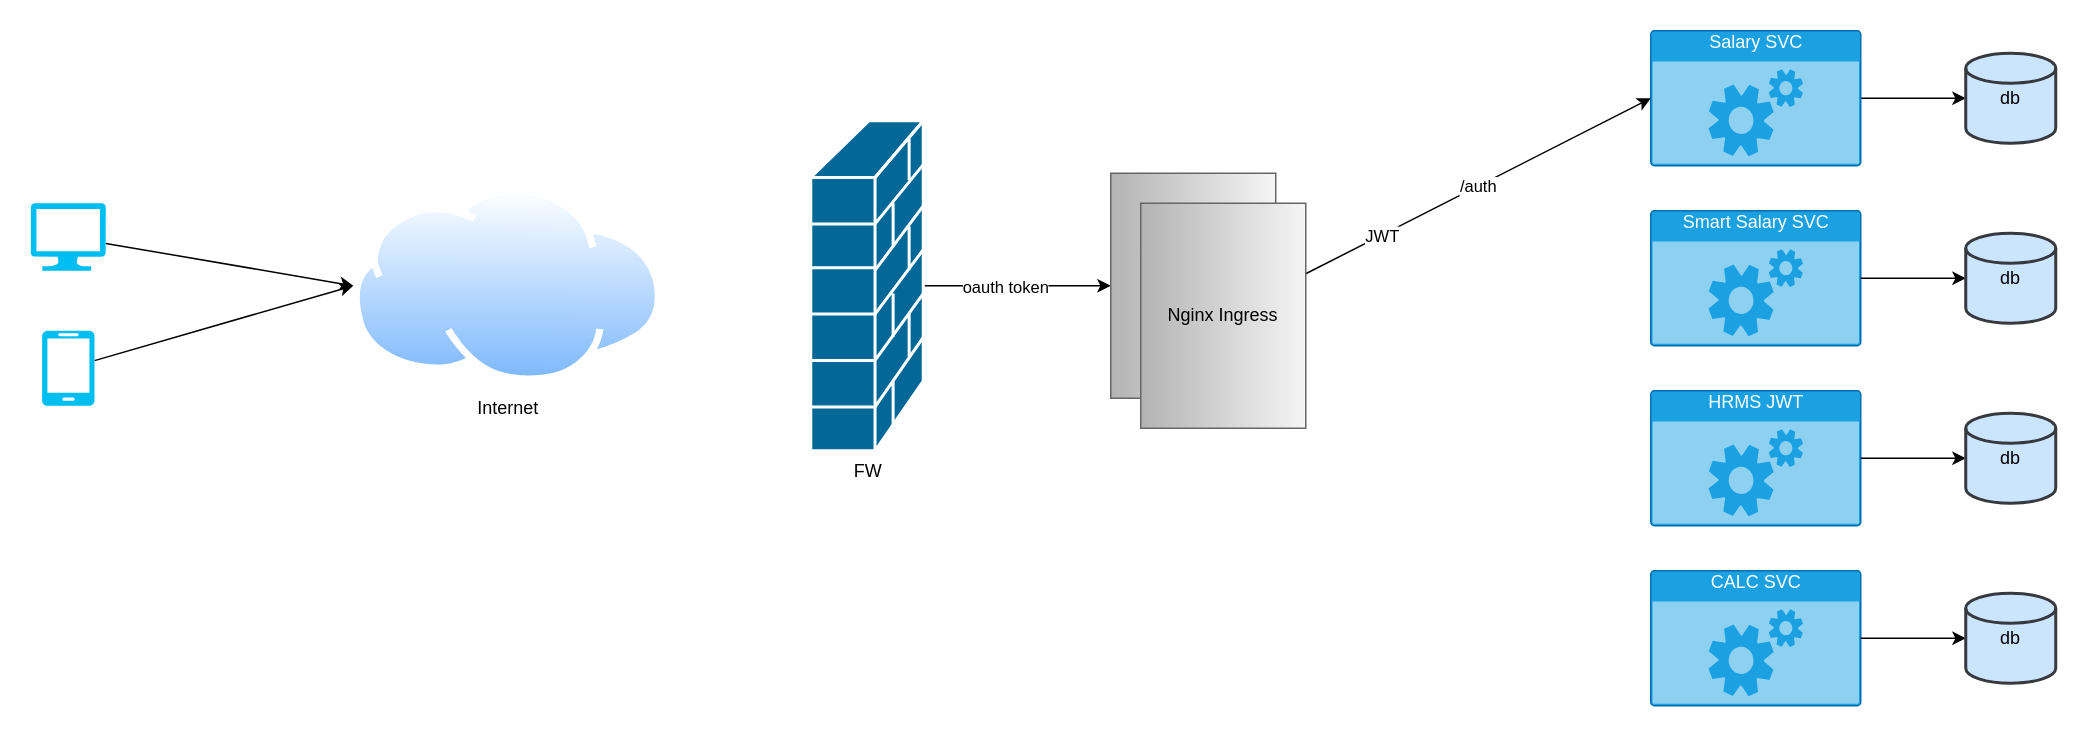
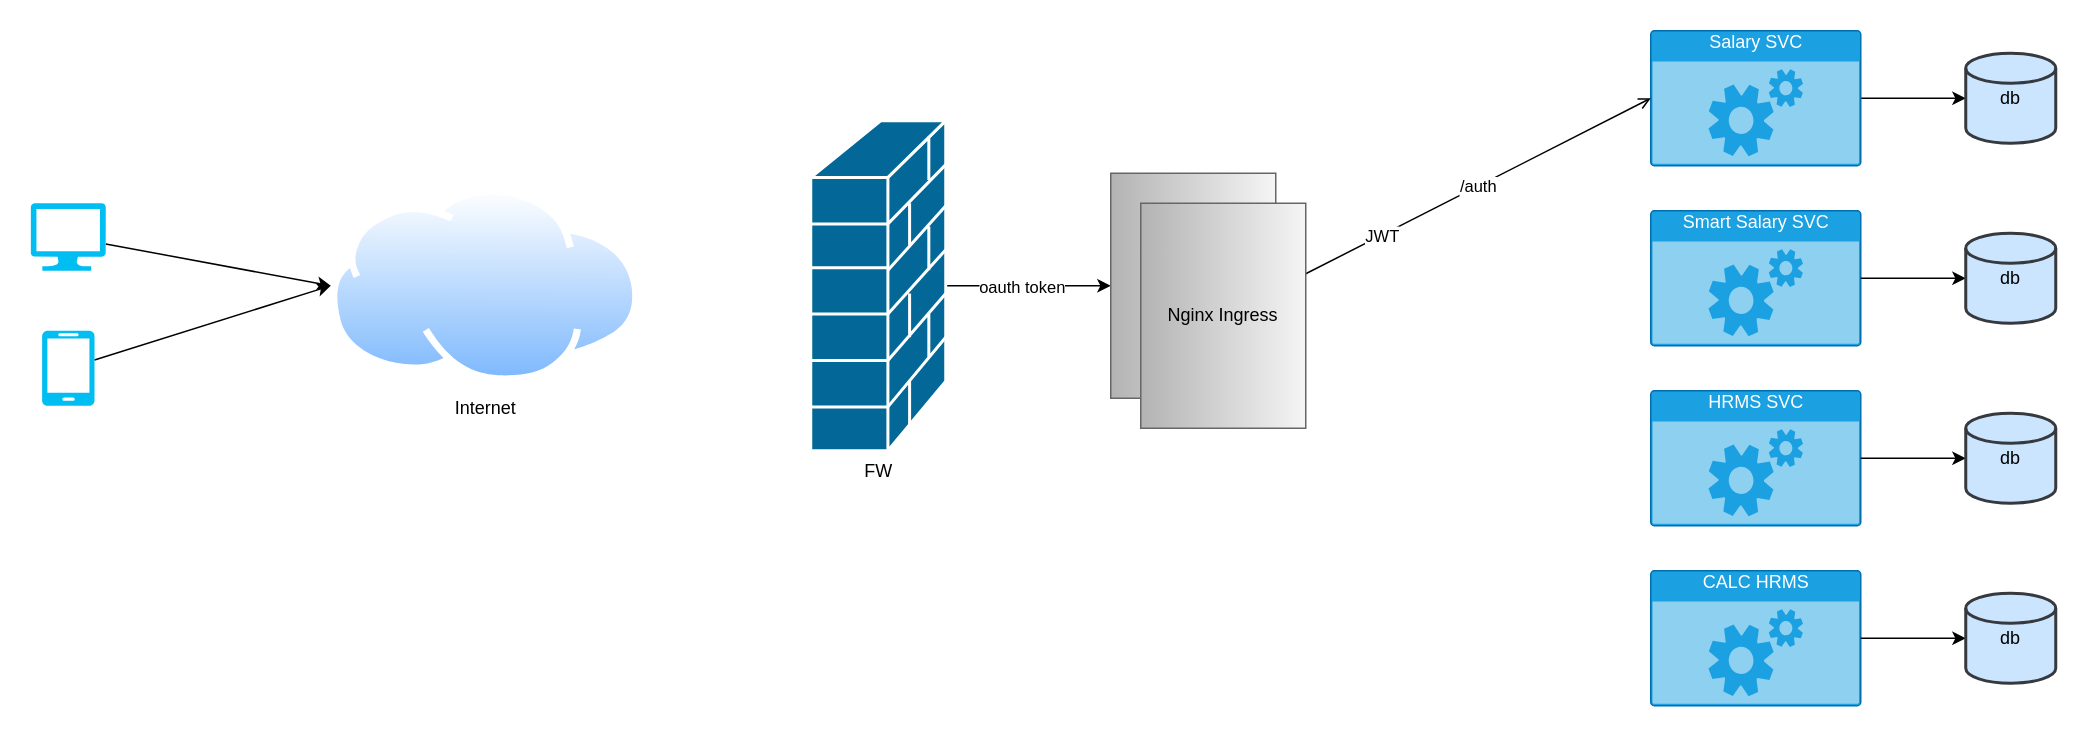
  <mxCell id="0" />
  <mxCell id="1" parent="0" />
  <mxCell id="2" style="edgeStyle=none;rounded=0;orthogonalLoop=1;jettySize=auto;html=1;entryX=0;entryY=0.5;entryDx=0;entryDy=0;" parent="1" source="3" target="6" edge="1"><mxGeometry relative="1" as="geometry" /></mxCell>
  <mxCell id="3" value="" style="verticalLabelPosition=bottom;html=1;verticalAlign=top;align=center;strokeColor=none;fillColor=#00BEF2;shape=mxgraph.azure.computer;pointerEvents=1;" parent="1" vertex="1"><mxGeometry x="20" y="135" width="50" height="45" as="geometry" /></mxCell>
  <mxCell id="4" style="edgeStyle=none;rounded=0;orthogonalLoop=1;jettySize=auto;html=1;entryX=0;entryY=0.5;entryDx=0;entryDy=0;" parent="1" source="5" target="6" edge="1"><mxGeometry relative="1" as="geometry" /></mxCell>
  <mxCell id="5" value="" style="verticalLabelPosition=bottom;html=1;verticalAlign=top;align=center;strokeColor=none;fillColor=#00BEF2;shape=mxgraph.azure.mobile;pointerEvents=1;" parent="1" vertex="1"><mxGeometry x="27.5" y="220" width="35" height="50" as="geometry" /></mxCell>
- <mxCell id="6" value="Internet" style="aspect=fixed;perimeter=ellipsePerimeter;html=1;align=center;shadow=0;dashed=0;spacingTop=3;image;image=img/lib/active_directory/internet_cloud.svg;" parent="1" vertex="1"><mxGeometry x="235" y="125" width="206.34" height="130" as="geometry" /></mxCell>
+ <mxCell id="6" value="Internet" style="aspect=fixed;perimeter=ellipsePerimeter;html=1;align=center;shadow=0;dashed=0;spacingTop=3;image;image=img/lib/active_directory/internet_cloud.svg;" parent="1" vertex="1"><mxGeometry x="220" y="125" width="206.34" height="130" as="geometry" /></mxCell>
  <mxCell id="7" style="edgeStyle=none;rounded=0;orthogonalLoop=1;jettySize=auto;html=1;exitX=1;exitY=0.5;exitDx=0;exitDy=0;exitPerimeter=0;entryX=0.5;entryY=1;entryDx=0;entryDy=0;" parent="1" source="9" target="17" edge="1"><mxGeometry relative="1" as="geometry" /></mxCell>
  <mxCell id="8" value="oauth token" style="edgeLabel;html=1;align=center;verticalAlign=middle;resizable=0;points=[];" vertex="1" connectable="0" parent="7"><mxGeometry x="-0.473" y="-2" relative="1" as="geometry"><mxPoint x="21" y="-2" as="offset" /></mxGeometry></mxCell>
- <mxCell id="9" value="FW" style="shape=mxgraph.cisco.security.firewall;html=1;pointerEvents=1;dashed=0;fillColor=#036897;strokeColor=#ffffff;strokeWidth=2;verticalLabelPosition=bottom;verticalAlign=top;align=center;outlineConnect=0;" parent="1" vertex="1"><mxGeometry x="540" y="80" width="75" height="220" as="geometry" /></mxCell>
- <mxCell id="10" value="CALC SVC" style="html=1;strokeColor=#006EAF;fillColor=#1ba1e2;labelPosition=center;verticalLabelPosition=middle;verticalAlign=top;align=center;fontSize=12;outlineConnect=0;spacingTop=-6;sketch=0;shape=mxgraph.sitemap.services;fontColor=#ffffff;" parent="1" vertex="1"><mxGeometry x="1100" y="380" width="140" height="90" as="geometry" /></mxCell>
- <mxCell id="11" value="HRMS JWT" style="html=1;strokeColor=#006EAF;fillColor=#1ba1e2;labelPosition=center;verticalLabelPosition=middle;verticalAlign=top;align=center;fontSize=12;outlineConnect=0;spacingTop=-6;sketch=0;shape=mxgraph.sitemap.services;fontColor=#ffffff;" parent="1" vertex="1"><mxGeometry x="1100" y="260" width="140" height="90" as="geometry" /></mxCell>
+ <mxCell id="9" value="FW" style="shape=mxgraph.cisco.security.firewall;html=1;pointerEvents=1;dashed=0;fillColor=#036897;strokeColor=#ffffff;strokeWidth=2;verticalLabelPosition=bottom;verticalAlign=top;align=center;outlineConnect=0;" parent="1" vertex="1"><mxGeometry x="540" y="80" width="90" height="220" as="geometry" /></mxCell>
+ <mxCell id="10" value="CALC HRMS" style="html=1;strokeColor=#006EAF;fillColor=#1ba1e2;labelPosition=center;verticalLabelPosition=middle;verticalAlign=top;align=center;fontSize=12;outlineConnect=0;spacingTop=-6;sketch=0;shape=mxgraph.sitemap.services;fontColor=#ffffff;" parent="1" vertex="1"><mxGeometry x="1100" y="380" width="140" height="90" as="geometry" /></mxCell>
+ <mxCell id="11" value="HRMS SVC" style="html=1;strokeColor=#006EAF;fillColor=#1ba1e2;labelPosition=center;verticalLabelPosition=middle;verticalAlign=top;align=center;fontSize=12;outlineConnect=0;spacingTop=-6;sketch=0;shape=mxgraph.sitemap.services;fontColor=#ffffff;" parent="1" vertex="1"><mxGeometry x="1100" y="260" width="140" height="90" as="geometry" /></mxCell>
  <mxCell id="12" value="Smart Salary SVC" style="html=1;strokeColor=#006EAF;fillColor=#1ba1e2;labelPosition=center;verticalLabelPosition=middle;verticalAlign=top;align=center;fontSize=12;outlineConnect=0;spacingTop=-6;sketch=0;shape=mxgraph.sitemap.services;fontColor=#ffffff;" parent="1" vertex="1"><mxGeometry x="1100" y="140" width="140" height="90" as="geometry" /></mxCell>
  <mxCell id="13" style="edgeStyle=none;rounded=0;orthogonalLoop=1;jettySize=auto;html=1;exitX=1;exitY=0.5;exitDx=0;exitDy=0;exitPerimeter=0;entryX=0;entryY=0.5;entryDx=0;entryDy=0;entryPerimeter=0;" parent="1" source="14" target="15" edge="1"><mxGeometry relative="1" as="geometry" /></mxCell>
  <mxCell id="14" value="Salary SVC" style="html=1;strokeColor=#006EAF;fillColor=#1ba1e2;labelPosition=center;verticalLabelPosition=middle;verticalAlign=top;align=center;fontSize=12;outlineConnect=0;spacingTop=-6;sketch=0;shape=mxgraph.sitemap.services;fontColor=#ffffff;" parent="1" vertex="1"><mxGeometry x="1100" y="20" width="140" height="90" as="geometry" /></mxCell>
  <mxCell id="15" value="db" style="strokeWidth=2;html=1;shape=mxgraph.flowchart.database;whiteSpace=wrap;fillColor=#cce5ff;strokeColor=#36393d;" parent="1" vertex="1"><mxGeometry x="1310" y="35" width="60" height="60" as="geometry" /></mxCell>
  <mxCell id="16" value="" style="edgeStyle=none;rounded=0;orthogonalLoop=1;jettySize=auto;html=1;" parent="1" edge="1"><mxGeometry relative="1" as="geometry"><mxPoint x="839.5" y="386" as="sourcePoint" /></mxGeometry></mxCell>
  <mxCell id="17" value="" style="rounded=0;whiteSpace=wrap;html=1;direction=south;fillColor=#f5f5f5;strokeColor=#666666;gradientColor=#b3b3b3;" parent="1" vertex="1"><mxGeometry x="740" y="115" width="110" height="150" as="geometry" /></mxCell>
- <mxCell id="18" value="/auth" style="edgeStyle=none;rounded=0;orthogonalLoop=1;jettySize=auto;html=1;entryX=0;entryY=0.5;entryDx=0;entryDy=0;entryPerimeter=0;" parent="1" source="20" target="14" edge="1"><mxGeometry relative="1" as="geometry" /></mxCell>
+ <mxCell id="18" value="/auth" style="edgeStyle=none;rounded=0;orthogonalLoop=1;jettySize=auto;html=1;entryX=0;entryY=0.5;entryDx=0;entryDy=0;entryPerimeter=0;endArrow=open;" parent="1" source="20" target="14" edge="1"><mxGeometry relative="1" as="geometry" /></mxCell>
  <mxCell id="19" value="JWT" style="edgeLabel;html=1;align=center;verticalAlign=middle;resizable=0;points=[];" parent="18" vertex="1" connectable="0"><mxGeometry x="0.678" y="2" relative="1" as="geometry"><mxPoint x="-142" y="75" as="offset" /></mxGeometry></mxCell>
  <mxCell id="20" value="Nginx Ingress" style="rounded=0;whiteSpace=wrap;html=1;direction=south;fillColor=#f5f5f5;strokeColor=#666666;gradientColor=#b3b3b3;" parent="1" vertex="1"><mxGeometry x="760" y="135" width="110" height="150" as="geometry" /></mxCell>
  <mxCell id="21" style="edgeStyle=none;rounded=0;orthogonalLoop=1;jettySize=auto;html=1;exitX=1;exitY=0.5;exitDx=0;exitDy=0;exitPerimeter=0;entryX=0;entryY=0.5;entryDx=0;entryDy=0;entryPerimeter=0;" parent="1" target="22" edge="1"><mxGeometry relative="1" as="geometry"><mxPoint x="1240" y="185" as="sourcePoint" /></mxGeometry></mxCell>
  <mxCell id="22" value="db" style="strokeWidth=2;html=1;shape=mxgraph.flowchart.database;whiteSpace=wrap;fillColor=#cce5ff;strokeColor=#36393d;" parent="1" vertex="1"><mxGeometry x="1310" y="155" width="60" height="60" as="geometry" /></mxCell>
  <mxCell id="23" style="edgeStyle=none;rounded=0;orthogonalLoop=1;jettySize=auto;html=1;exitX=1;exitY=0.5;exitDx=0;exitDy=0;exitPerimeter=0;entryX=0;entryY=0.5;entryDx=0;entryDy=0;entryPerimeter=0;" parent="1" target="24" edge="1"><mxGeometry relative="1" as="geometry"><mxPoint x="1240" y="305" as="sourcePoint" /></mxGeometry></mxCell>
  <mxCell id="24" value="db" style="strokeWidth=2;html=1;shape=mxgraph.flowchart.database;whiteSpace=wrap;fillColor=#cce5ff;strokeColor=#36393d;" parent="1" vertex="1"><mxGeometry x="1310" y="275" width="60" height="60" as="geometry" /></mxCell>
  <mxCell id="25" style="edgeStyle=none;rounded=0;orthogonalLoop=1;jettySize=auto;html=1;exitX=1;exitY=0.5;exitDx=0;exitDy=0;exitPerimeter=0;entryX=0;entryY=0.5;entryDx=0;entryDy=0;entryPerimeter=0;" parent="1" target="26" edge="1"><mxGeometry relative="1" as="geometry"><mxPoint x="1240" y="425" as="sourcePoint" /></mxGeometry></mxCell>
  <mxCell id="26" value="db" style="strokeWidth=2;html=1;shape=mxgraph.flowchart.database;whiteSpace=wrap;fillColor=#cce5ff;strokeColor=#36393d;" parent="1" vertex="1"><mxGeometry x="1310" y="395" width="60" height="60" as="geometry" /></mxCell>
